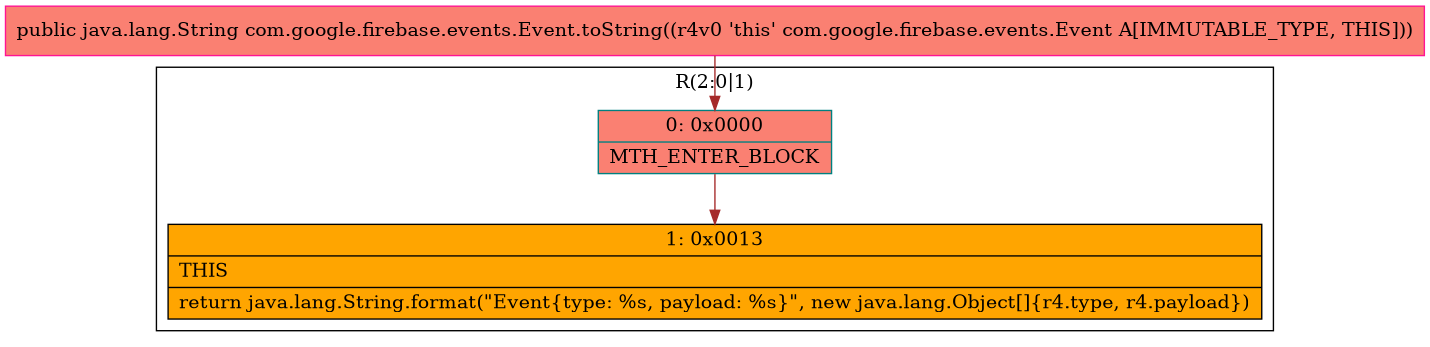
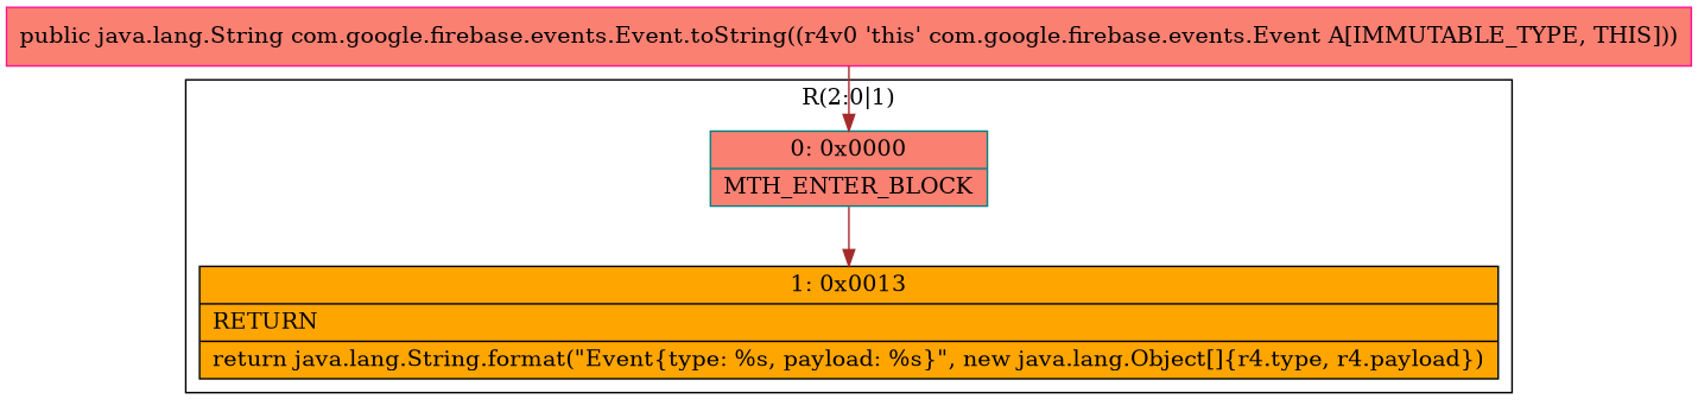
  digraph {
    node [shape=record style=filled fillcolor=salmon]
    edge [color=brown]
    n1 [color=teal label="{0\:\ 0x0000|MTH_ENTER_BLOCK\l}"]
-   n2 [color=black label="{1\:\ 0x0013|THIS\l|return java.lang.String.format(\"Event\{type: %s, payload: %s\}\", new java.lang.Object[]\{r4.type, r4.payload\})\l}" fillcolor=orange]
+   n2 [color=black label="{1\:\ 0x0013|RETURN\l|return java.lang.String.format(\"Event\{type: %s, payload: %s\}\", new java.lang.Object[]\{r4.type, r4.payload\})\l}" fillcolor=orange]
    n3 [label="{public java.lang.String com.google.firebase.events.Event.toString((r4v0 'this' com.google.firebase.events.Event A[IMMUTABLE_TYPE, THIS])) }" color=deeppink]
    subgraph cluster_1 {
      label="R(2:0|1)"
      n1
      n2
    }
    n1 -> n2
    n3 -> n1
  }
